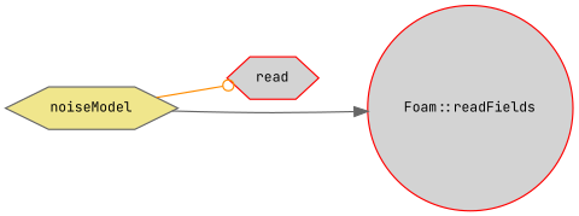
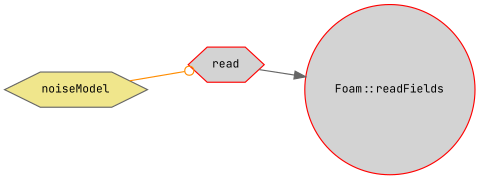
  digraph {
    fontname="JetBrains Mono"
    rankdir=LR
    node [color=red fillcolor=lightgrey fontname="JetBrains Mono" fontsize=10 shape=hexagon style=filled]
    edge [fontname="JetBrains Mono" fontsize=10 labelfontname=Helvetica labelfontsize=10 style=solid]
    n1 [color=gray40 fillcolor=khaki fontcolor=black height=0.2 label=noiseModel width=0.4]
    n2 [height=0.2 label=read width=0.4]
    n3 [height=0.2 label="Foam::readFields" shape=circle width=0.4]
    n1 -> n2 [arrowhead=odot color=darkorange]
-   n1 -> n3 [arrowhead=normal color=gray40]
+   n2 -> n3 [arrowhead=normal color=gray40]
  }
